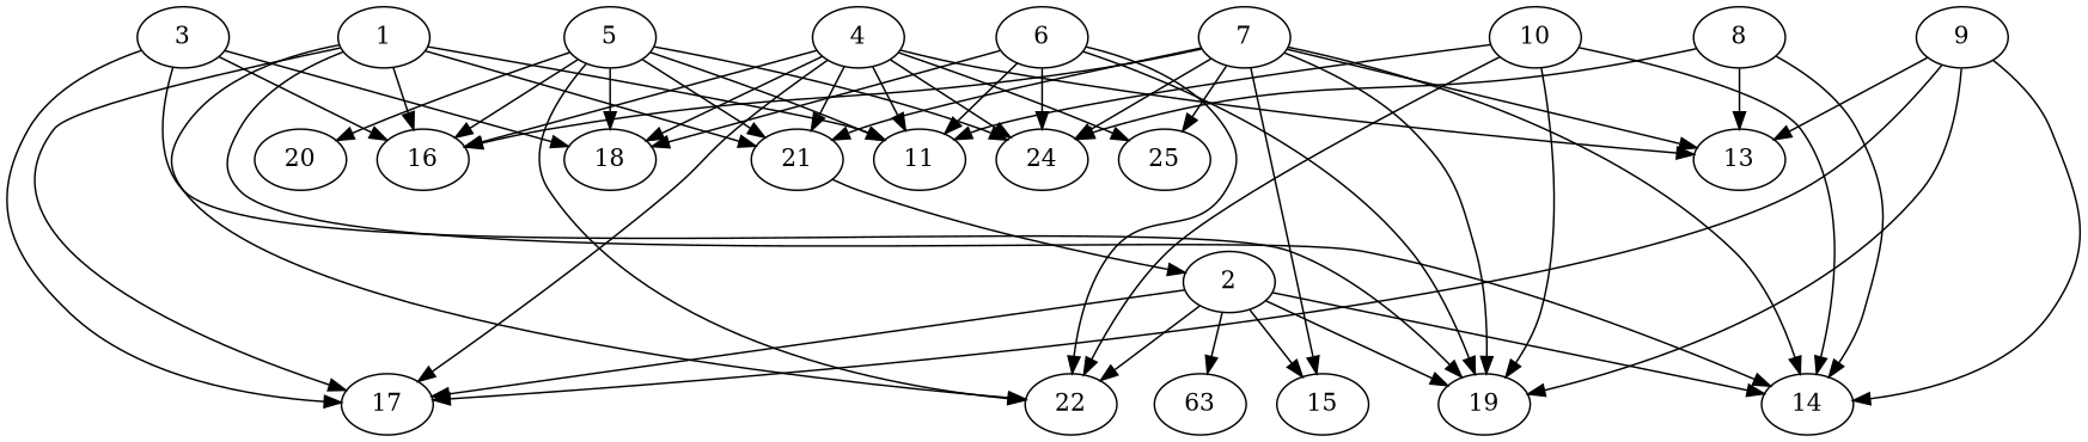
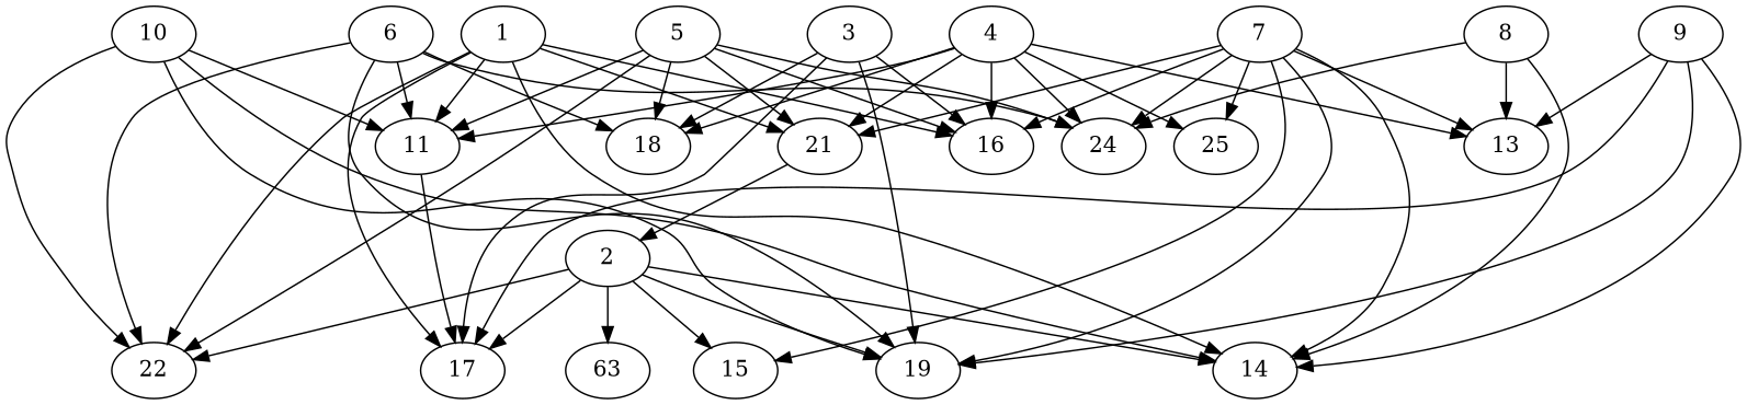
  digraph {
    node [alpha=0.07]
    1 [alpha=0.05 expect_size=13406208]
    11 [alpha=0.20 expect_size=43943936]
    14 [alpha=0.13 expect_size=10876928]
    16 [alpha=0.09 expect_size=34816000]
    17 [alpha=0.15 expect_size=17427456]
    21 [alpha=0.18 expect_size=44285952]
    22 [alpha=0.01 expect_size=44267520]
    2 [alpha=0.17 expect_size=35383296]
    15 [alpha=0.02 expect_size=18993152]
    19 [alpha=0.00 expect_size=14464000]
    n11 [alpha=0.08 expect_size=40206336 label=63]
    3 [alpha=0.04 expect_size=12825600]
    18 [alpha=0.17 expect_size=26752000]
    4 [alpha=0.03 expect_size=47791104]
    13 [alpha=0.09 expect_size=48689152]
    24 [alpha=0.12 expect_size=14564352]
    25 [alpha=0.01 expect_size=45113344]
    5 [expect_size=14513152]
-   20 [expect_size=26872832]
    6 [alpha=0.13 expect_size=12695552]
    7 [alpha=0.04 expect_size=18180096]
    8 [alpha=0.15 expect_size=49633280]
    9 [alpha=0.05 expect_size=46121984]
    10 [expect_size=21339136]
    1 -> 11
    1 -> 14
    1 -> 16
    1 -> 17
    1 -> 21
    1 -> 22
    21 -> 2
    2 -> 14
    2 -> 17
    2 -> 22
    2 -> 15
    2 -> 19
    2 -> n11
    3 -> 16
    3 -> 17
    3 -> 19
    3 -> 18
    4 -> 11
    4 -> 16
-   4 -> 17
+   11 -> 17
    4 -> 21
    4 -> 18
    4 -> 13
    4 -> 24
    4 -> 25
    5 -> 11
    5 -> 16
    5 -> 21
    5 -> 22
    5 -> 18
    5 -> 24
-   5 -> 20
    6 -> 11
    6 -> 22
    6 -> 19
    6 -> 18
    6 -> 24
    7 -> 14
    7 -> 16
    7 -> 21
    7 -> 15
    7 -> 19
    7 -> 13
    7 -> 24
    7 -> 25
    8 -> 14
    8 -> 13
    8 -> 24
    9 -> 14
    9 -> 17
    9 -> 19
    9 -> 13
    10 -> 11
    10 -> 14
    10 -> 22
    10 -> 19
  }
